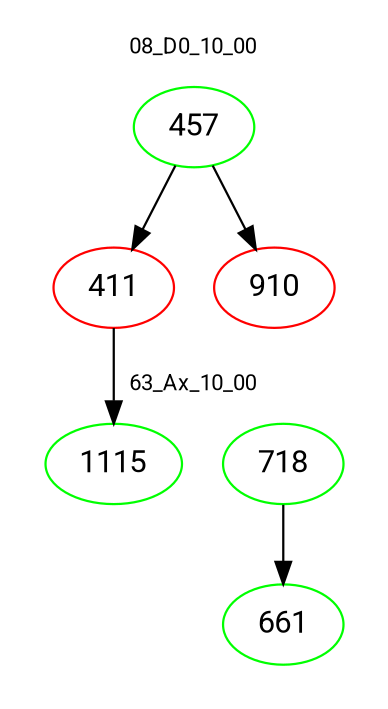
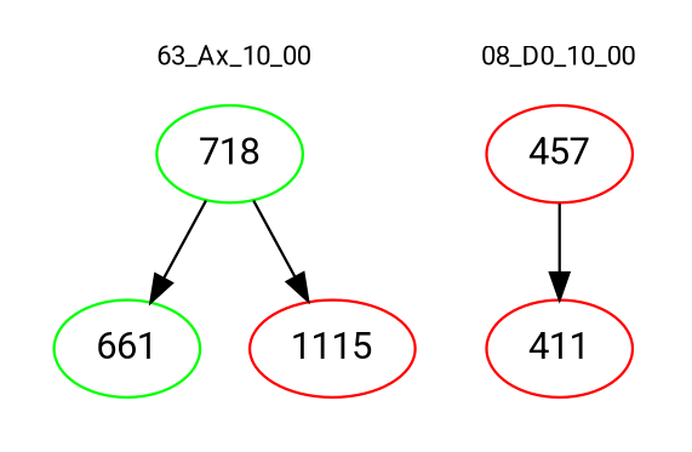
  digraph {
    fontname=Roboto
    node [color=green fontname=Roboto]
    edge [color=black fontname=Roboto]
    n1 [label=718]
    n2 [label=661]
-   n3 [label=1115]
-   n4 [label=457]
+   n3 [color=red label=1115]
+   n4 [color=red label=457]
    n5 [color=red label=411]
-   n6 [color=red label=910]
    subgraph cluster_1 {
      color=white
      fontsize=10
      label="63_Ax_10_00"
      n1
      n2
      n3
    }
    subgraph cluster_2 {
      color=white
      fontsize=10
      label="08_D0_10_00"
      n4
      n5
-     n6
    }
    n1 -> n2
-   n5 -> n3
+   n1 -> n3
    n4 -> n5
-   n4 -> n6
  }
